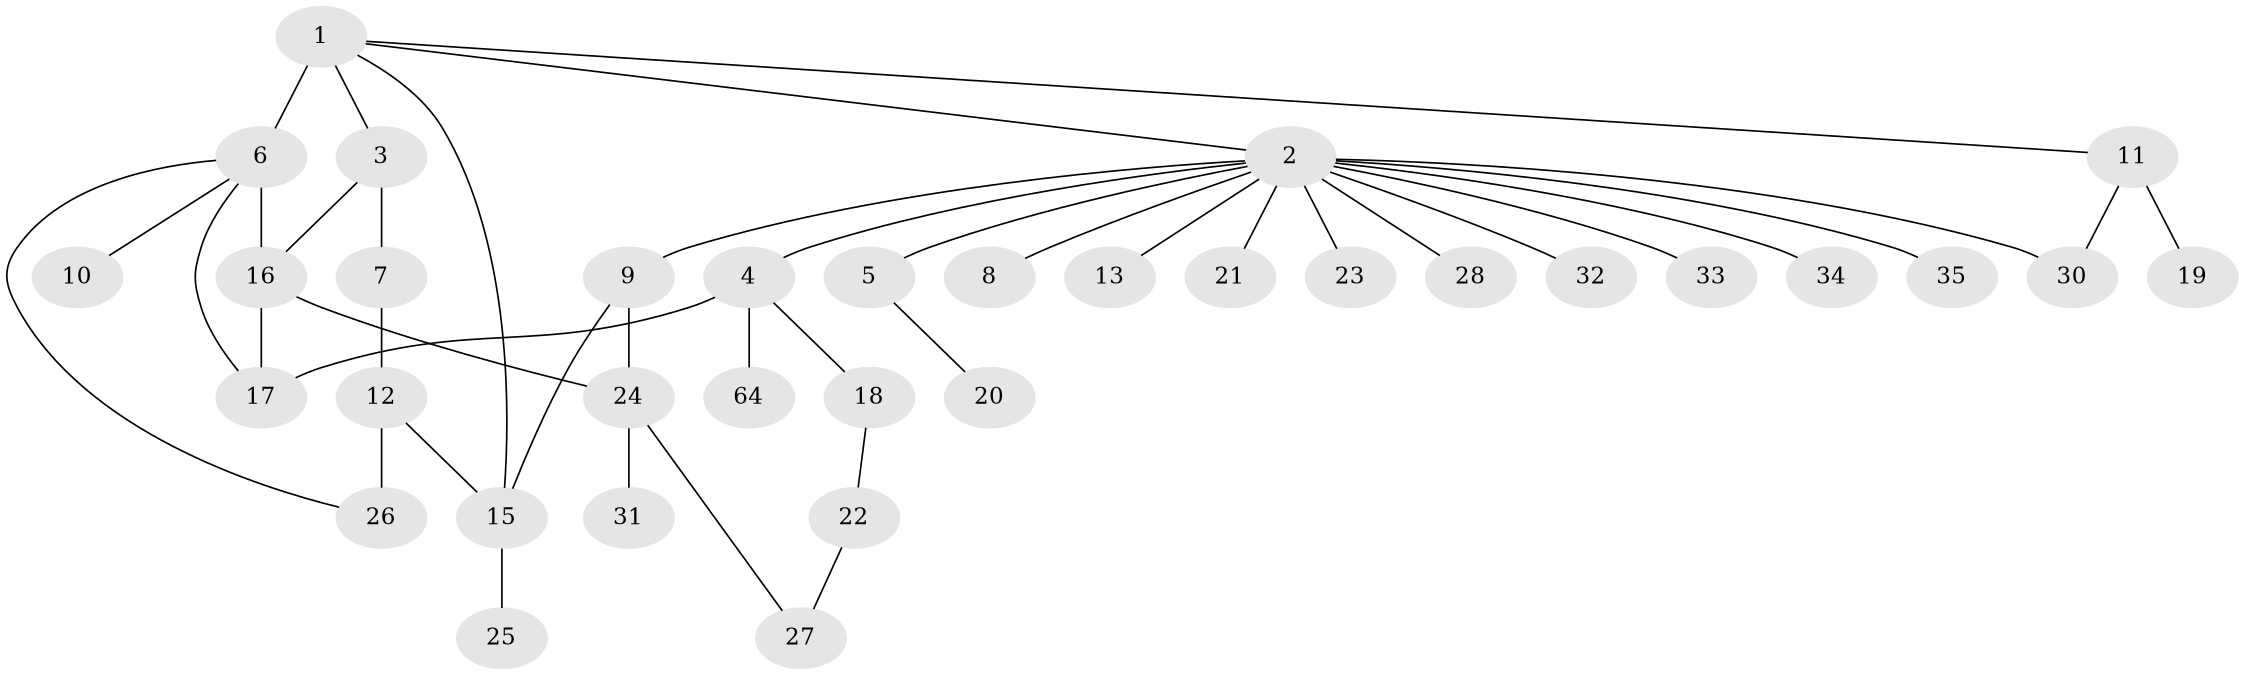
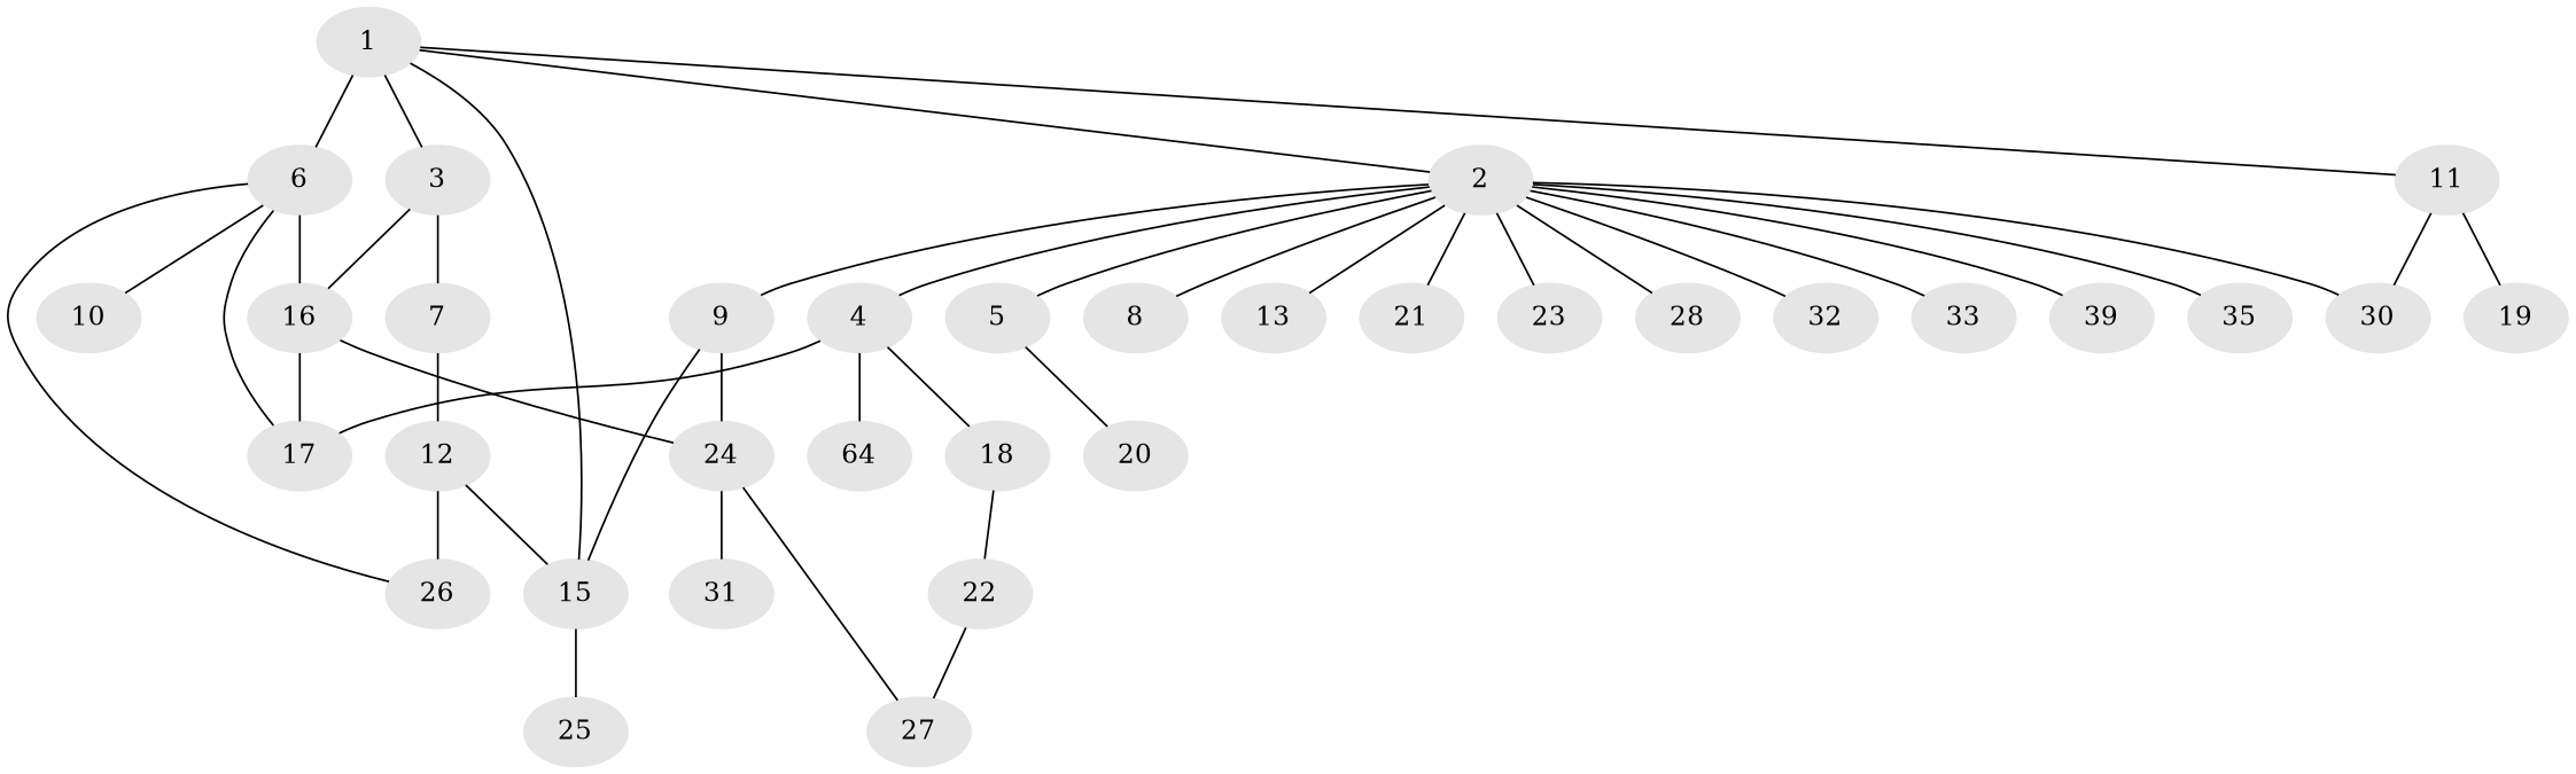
  graph {
    node [color=gray90 style=filled]
    edge [weight=1.0]
    1
    2
    3
    6
    11
    15
    4
    5
    8
    9
    13
    21
    23
    28
    30
    32
    33
-   34
+   34 [label=39]
    35
    7
    16
    17
    10
    26
    19
    25
    n27 [label=64]
    18
    20
    24
    12
    22
    27
    31
    1 -- 2
    1 -- 3
    1 -- 6 [weight=4.0]
    1 -- 11
    1 -- 15
    2 -- 4
    2 -- 5
    2 -- 8
    2 -- 9
    2 -- 13
    2 -- 21
    2 -- 23
    2 -- 28
    2 -- 30
    2 -- 32
    2 -- 33
    2 -- 34
    2 -- 35
    3 -- 7
    3 -- 16
    6 -- 16
    6 -- 17
    6 -- 10
    6 -- 26
    11 -- 30
    11 -- 19 [weight=2.0]
    15 -- 25
    4 -- 17
    4 -- n27 [weight=2.0]
    4 -- 18
    5 -- 20
    9 -- 15
    9 -- 24 [weight=2.0]
    7 -- 12
    16 -- 17 [weight=6.0]
    16 -- 24
    18 -- 22
    24 -- 27
    24 -- 31
    12 -- 15
    12 -- 26 [weight=3.0]
    22 -- 27
  }
